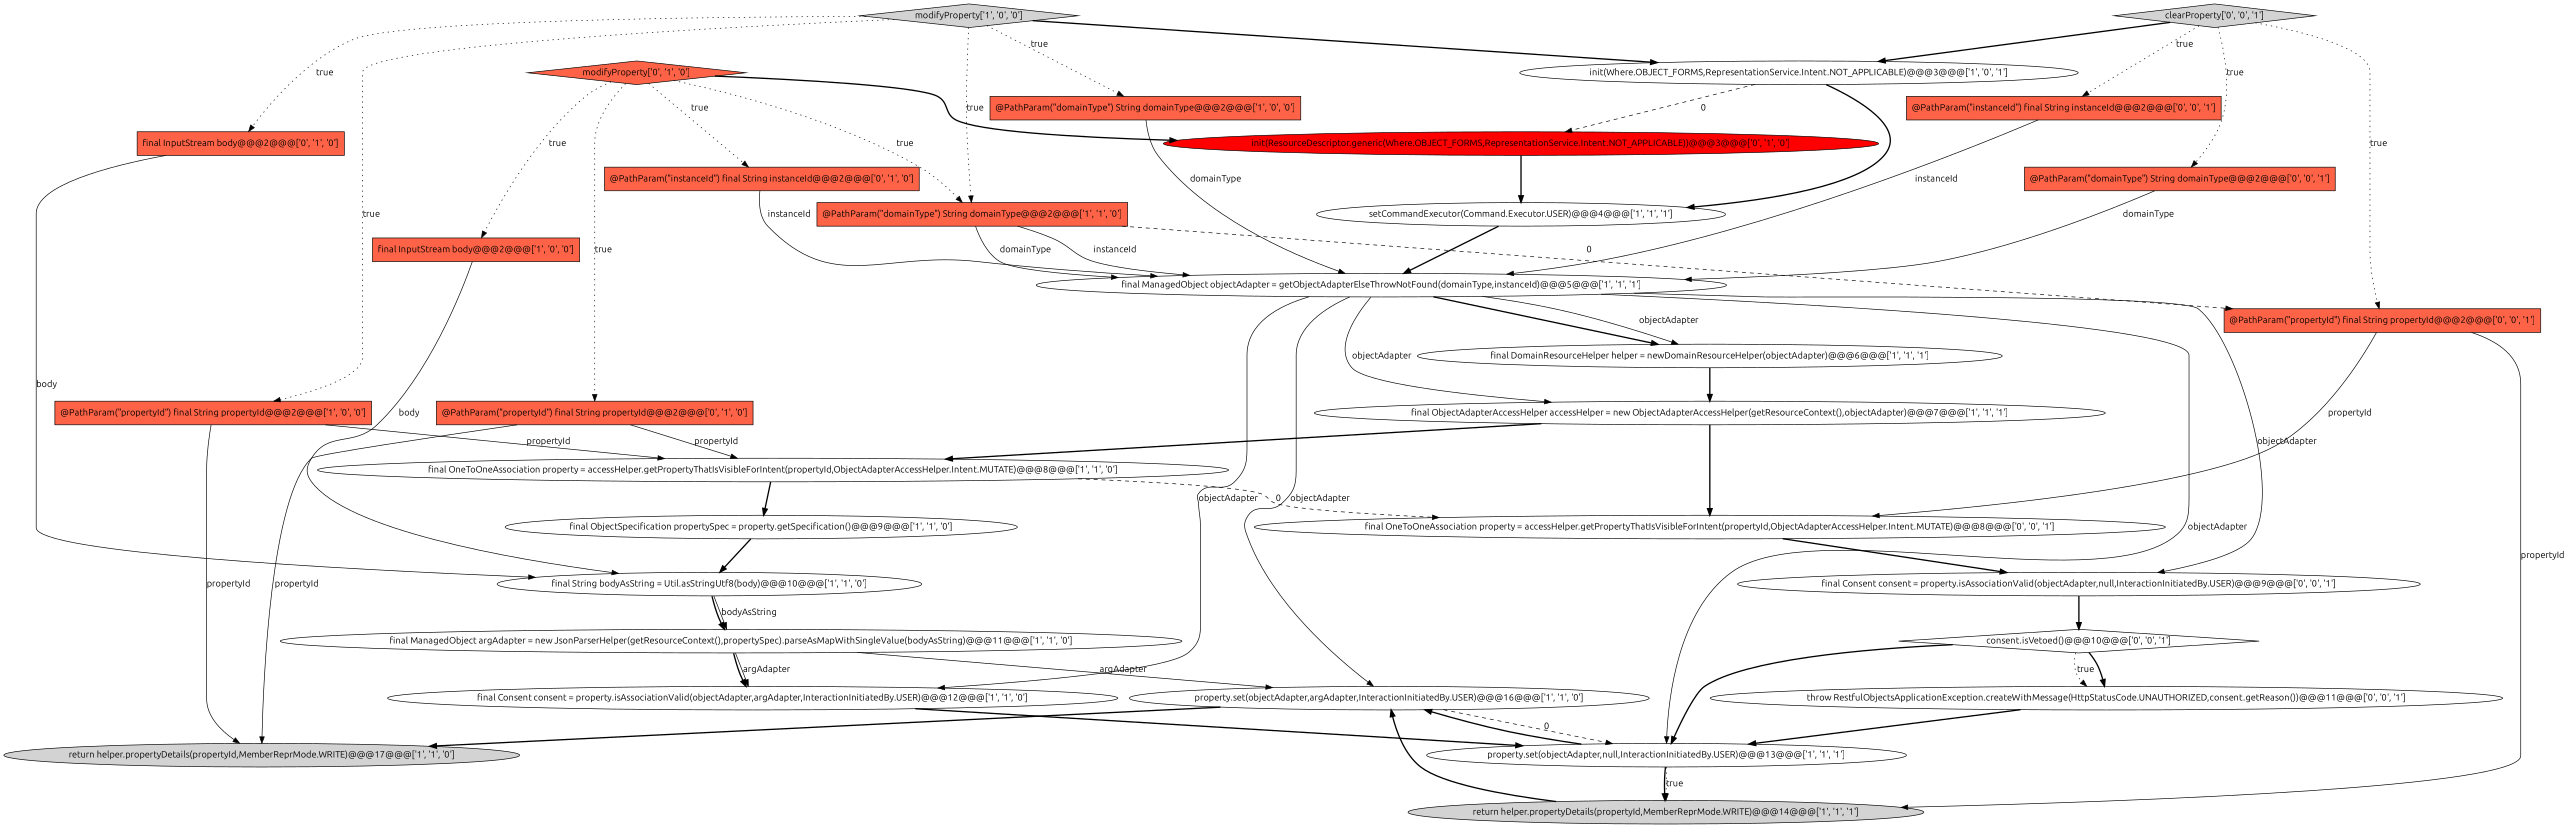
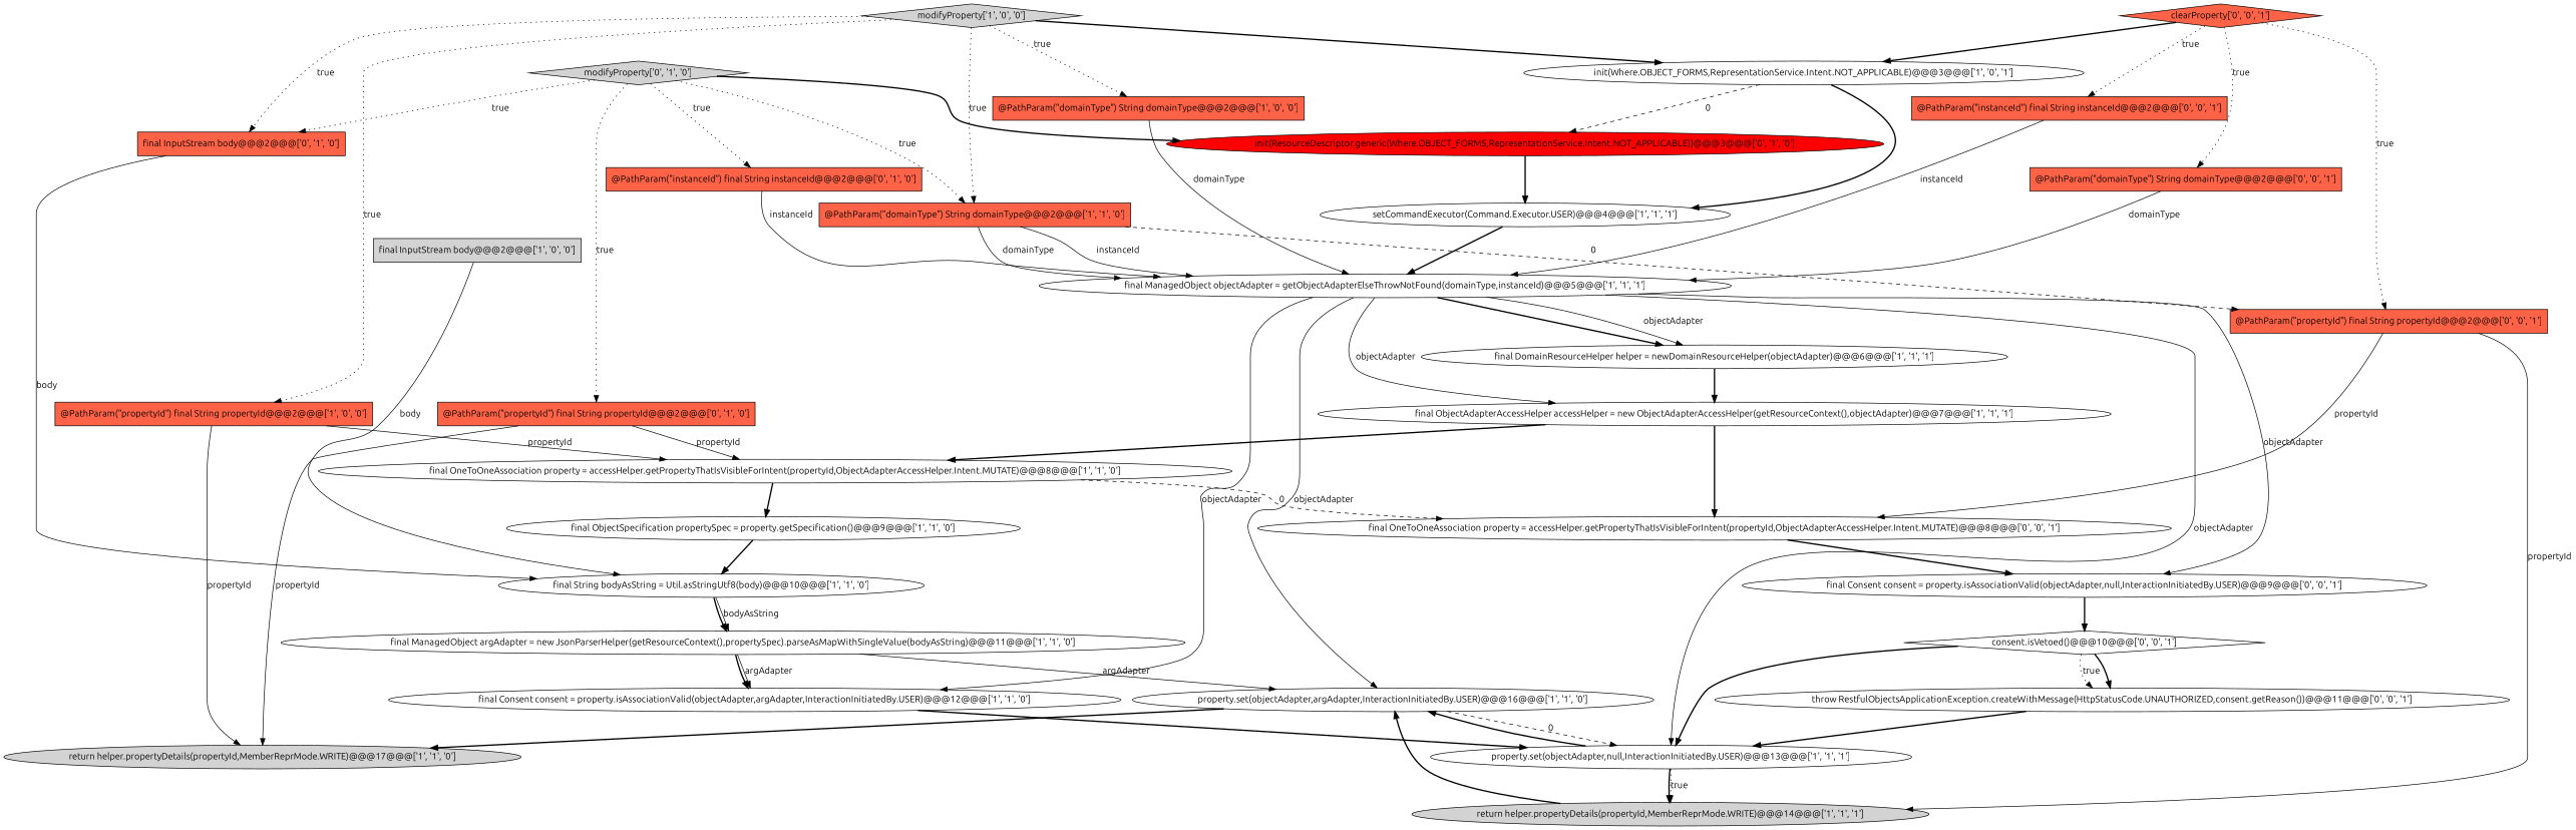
  digraph {
    fontname=Ubuntu
    node [fillcolor=white fontname=Ubuntu shape=ellipse style=filled]
    edge [fontname=Ubuntu style=bold]
-   n1 [fillcolor=tomato label="modifyProperty['0', '1', '0']" shape=diamond]
+   n1 [fillcolor=lightgray label="modifyProperty['0', '1', '0']" shape=diamond]
    n2 [fillcolor=tomato label="final InputStream body@@@2@@@['0', '1', '0']" shape=box]
    n3 [fillcolor=red label="init(ResourceDescriptor.generic(Where.OBJECT_FORMS,RepresentationService.Intent.NOT_APPLICABLE))@@@3@@@['0', '1', '0']"]
    n4 [fillcolor=tomato label="@PathParam(\"propertyId\") final String propertyId@@@2@@@['0', '1', '0']" shape=box]
    n5 [fillcolor=tomato label="@PathParam(\"instanceId\") final String instanceId@@@2@@@['0', '1', '0']" shape=box]
    n6 [fillcolor=tomato label="@PathParam(\"domainType\") String domainType@@@2@@@['1', '1', '0']" shape=box]
    n7 [label="final String bodyAsString = Util.asStringUtf8(body)@@@10@@@['1', '1', '0']"]
    n8 [label="setCommandExecutor(Command.Executor.USER)@@@4@@@['1', '1', '1']"]
    n9 [label="final OneToOneAssociation property = accessHelper.getPropertyThatIsVisibleForIntent(propertyId,ObjectAdapterAccessHelper.Intent.MUTATE)@@@8@@@['1', '1', '0']"]
    n10 [fillcolor=lightgray label="return helper.propertyDetails(propertyId,MemberReprMode.WRITE)@@@17@@@['1', '1', '0']"]
    n11 [label="final ManagedObject objectAdapter = getObjectAdapterElseThrowNotFound(domainType,instanceId)@@@5@@@['1', '1', '1']"]
    n12 [fillcolor=tomato label="@PathParam(\"propertyId\") final String propertyId@@@2@@@['0', '0', '1']" shape=box]
    n13 [label="final ManagedObject argAdapter = new JsonParserHelper(getResourceContext(),propertySpec).parseAsMapWithSingleValue(bodyAsString)@@@11@@@['1', '1', '0']"]
    n14 [fillcolor=lightgray label="return helper.propertyDetails(propertyId,MemberReprMode.WRITE)@@@14@@@['1', '1', '1']"]
    n15 [label="final OneToOneAssociation property = accessHelper.getPropertyThatIsVisibleForIntent(propertyId,ObjectAdapterAccessHelper.Intent.MUTATE)@@@8@@@['0', '0', '1']"]
    n16 [label="property.set(objectAdapter,argAdapter,InteractionInitiatedBy.USER)@@@16@@@['1', '1', '0']"]
    n17 [label="final Consent consent = property.isAssociationValid(objectAdapter,null,InteractionInitiatedBy.USER)@@@9@@@['0', '0', '1']"]
    n18 [label="final Consent consent = property.isAssociationValid(objectAdapter,argAdapter,InteractionInitiatedBy.USER)@@@12@@@['1', '1', '0']"]
    n19 [label="final DomainResourceHelper helper = newDomainResourceHelper(objectAdapter)@@@6@@@['1', '1', '1']"]
    n20 [label="final ObjectAdapterAccessHelper accessHelper = new ObjectAdapterAccessHelper(getResourceContext(),objectAdapter)@@@7@@@['1', '1', '1']"]
    n21 [label="property.set(objectAdapter,null,InteractionInitiatedBy.USER)@@@13@@@['1', '1', '1']"]
    n22 [label="consent.isVetoed()@@@10@@@['0', '0', '1']" shape=diamond]
    n23 [label="final ObjectSpecification propertySpec = property.getSpecification()@@@9@@@['1', '1', '0']"]
    n24 [fillcolor=tomato label="@PathParam(\"instanceId\") final String instanceId@@@2@@@['0', '0', '1']" shape=box]
-   n25 [fillcolor=tomato label="final InputStream body@@@2@@@['1', '0', '0']" shape=box]
-   n26 [fillcolor=lightgray label="clearProperty['0', '0', '1']" shape=diamond]
+   n25 [fillcolor=lightgray label="final InputStream body@@@2@@@['1', '0', '0']" shape=box]
+   n26 [fillcolor=tomato label="clearProperty['0', '0', '1']" shape=diamond]
    n27 [label="init(Where.OBJECT_FORMS,RepresentationService.Intent.NOT_APPLICABLE)@@@3@@@['1', '0', '1']"]
    n28 [fillcolor=tomato label="@PathParam(\"domainType\") String domainType@@@2@@@['0', '0', '1']" shape=box]
    n29 [fillcolor=lightgray label="modifyProperty['1', '0', '0']" shape=diamond]
    n30 [fillcolor=tomato label="@PathParam(\"propertyId\") final String propertyId@@@2@@@['1', '0', '0']" shape=box]
    n31 [fillcolor=tomato label="@PathParam(\"domainType\") String domainType@@@2@@@['1', '0', '0']" shape=box]
    n32 [label="throw RestfulObjectsApplicationException.createWithMessage(HttpStatusCode.UNAUTHORIZED,consent.getReason())@@@11@@@['0', '0', '1']"]
-   n1 -> n25 [label=true style=dotted]
+   n1 -> n2 [label=true style=dotted]
    n1 -> n3
    n1 -> n4 [label=true style=dotted]
    n1 -> n5 [label=true style=dotted]
    n1 -> n6 [label=true style=dotted]
    n2 -> n7 [label=body style=solid]
    n3 -> n8
    n4 -> n9 [label=propertyId style=solid]
    n4 -> n10 [label=propertyId style=solid]
    n5 -> n11 [label=instanceId style=solid]
    n6 -> n11 [label=domainType style=solid]
    n6 -> n11 [label=instanceId style=solid]
    n6 -> n12 [label=0 style=dashed]
    n7 -> n13 [label=bodyAsString style=solid]
    n7 -> n13
    n8 -> n11
    n9 -> n15 [label=0 style=dashed]
    n9 -> n23
    n11 -> n16 [label=objectAdapter style=solid]
    n11 -> n17 [label=objectAdapter style=solid]
    n11 -> n18 [label=objectAdapter style=solid]
    n11 -> n19
    n11 -> n19 [label=objectAdapter style=solid]
    n11 -> n20 [label=objectAdapter style=solid]
    n11 -> n21 [label=objectAdapter style=solid]
    n12 -> n14 [label=propertyId style=solid]
    n12 -> n15 [label=propertyId style=solid]
    n13 -> n16 [label=argAdapter style=solid]
    n13 -> n18
    n13 -> n18 [label=argAdapter style=solid]
    n14 -> n16
    n15 -> n17
    n16 -> n10
    n16 -> n21 [label=0 style=dashed]
    n17 -> n22
    n18 -> n21
    n19 -> n20
    n20 -> n9
    n20 -> n15
    n21 -> n14
    n21 -> n14 [label=true style=dotted]
    n21 -> n16
    n22 -> n21
    n22 -> n32
    n22 -> n32 [label=true style=dotted]
    n23 -> n7
    n24 -> n11 [label=instanceId style=solid]
    n25 -> n7 [label=body style=solid]
    n26 -> n12 [label=true style=dotted]
    n26 -> n24 [label=true style=dotted]
    n26 -> n27
    n26 -> n28 [label=true style=dotted]
    n27 -> n3 [label=0 style=dashed]
    n27 -> n8
    n28 -> n11 [label=domainType style=solid]
    n29 -> n2 [label=true style=dotted]
    n29 -> n6 [label=true style=dotted]
    n29 -> n27
    n29 -> n30 [label=true style=dotted]
    n29 -> n31 [label=true style=dotted]
    n30 -> n9 [label=propertyId style=solid]
    n30 -> n10 [label=propertyId style=solid]
    n31 -> n11 [label=domainType style=solid]
    n32 -> n21
  }
